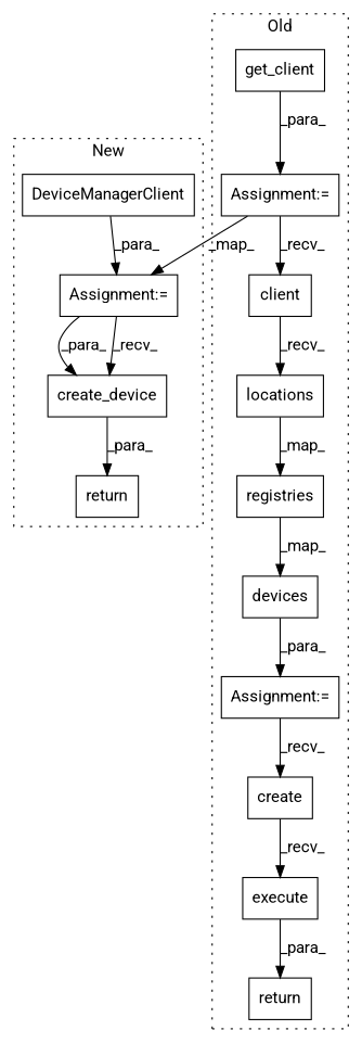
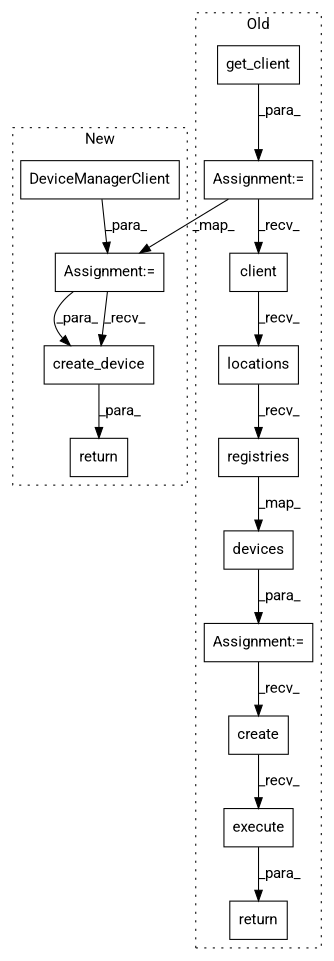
  digraph {
    fontname=Roboto
    node [a=32 fontname=Roboto l=1 shape=box]
    edge [fontname=Roboto]
    n1 [l=10 label=client s=5012]
    n2 [l="11,1" label=get_client s="4915,4946"]
    n3 [l=9 label=devices s=5048]
    n4 [l=12 label=registries s=5035]
    n5 [l=9 label=execute s=5116]
    n6 [l="7,1" label=create s="5078,5114"]
    n7 [l=11 label=locations s=5023]
    n8 [a=7 label="Assignment:=" s=4914]
    n9 [a=7 label="Assignment:=" s=5004]
    n10 [a=41 l=7 label=return s=5063]
    n11 [l="14,1" label=create_device s="4697,4733"]
    n12 [l=21 label=DeviceManagerClient s=4542]
    n13 [a=7 label="Assignment:=" s=4534]
    n14 [a=41 l=7 label=return s=4683]
    subgraph cluster_1 {
      label=Old
      style=dotted
      n1
      n2
      n3
      n4
      n5
      n6
      n7
      n8
      n9
      n10
    }
    subgraph cluster_2 {
      label=New
      style=dotted
      n11
      n12
      n13
      n14
    }
    n1 -> n7 [label=_recv_]
    n2 -> n8 [label=_para_]
    n3 -> n9 [label=_para_]
    n4 -> n3 [label=_map_]
    n5 -> n10 [label=_para_]
    n6 -> n5 [label=_recv_]
-   n7 -> n4 [label=_map_]
+   n7 -> n4 [label=_recv_]
    n8 -> n1 [label=_recv_]
    n8 -> n13 [label=_map_]
    n9 -> n6 [label=_recv_]
    n11 -> n14 [label=_para_]
    n12 -> n13 [label=_para_]
    n13 -> n11 [label=_para_]
    n13 -> n11 [label=_recv_]
  }
